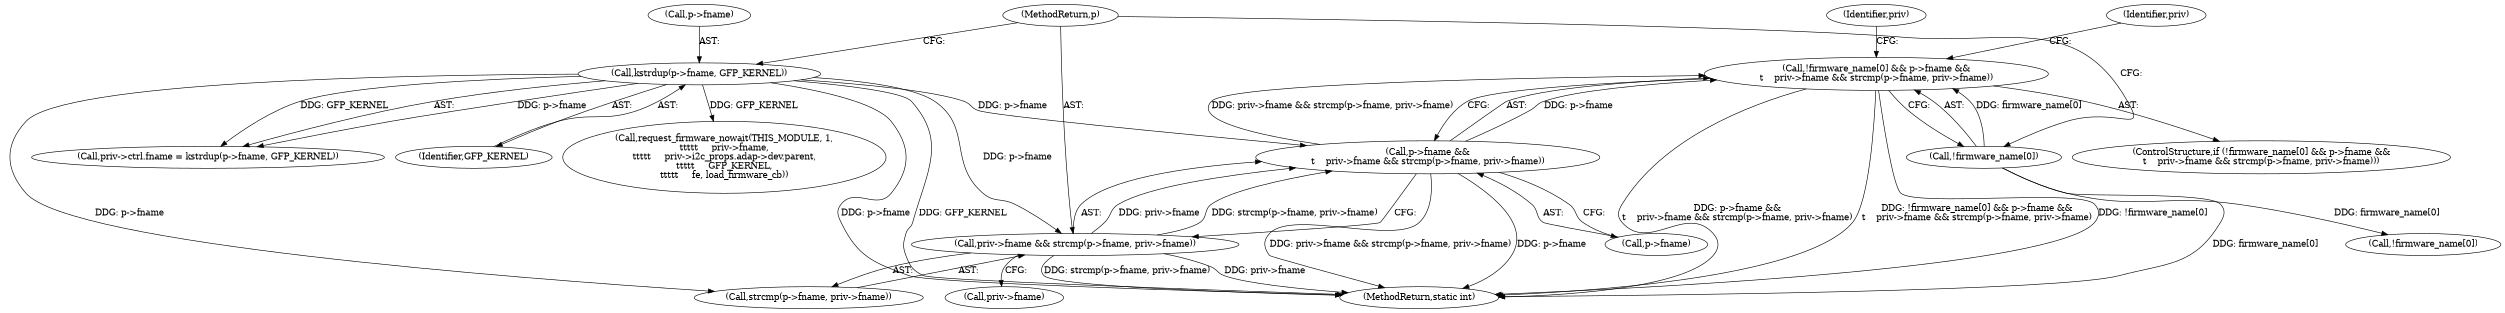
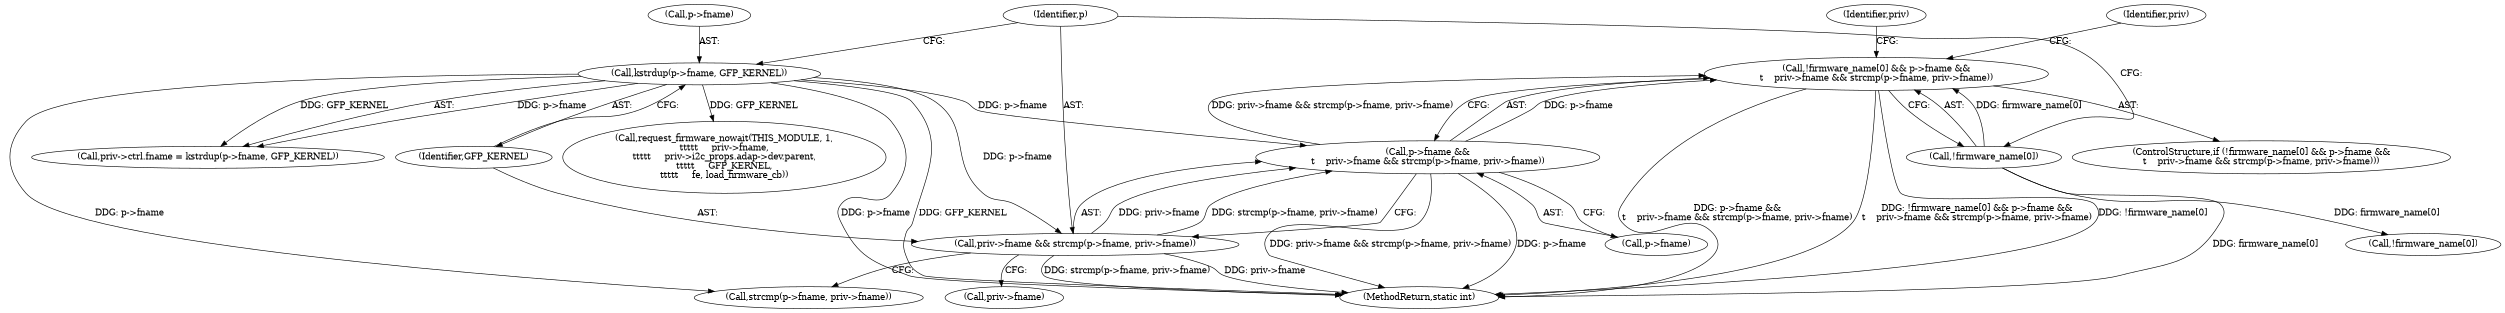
  digraph {
    fontname="DejaVu Serif"
    node [fontname="DejaVu Serif"]
    edge [fontname="DejaVu Serif"]
    n1 [label="(Call,!firmware_name[0] && p->fname &&\n\t    priv->fname && strcmp(p->fname, priv->fname))"]
    n2 [label="(Call,!firmware_name[0])"]
    n3 [label="(Call,p->fname &&\n\t    priv->fname && strcmp(p->fname, priv->fname))"]
    n4 [label="(MethodReturn,static int)"]
    n5 [label="(ControlStructure,if (!firmware_name[0] && p->fname &&\n\t    priv->fname && strcmp(p->fname, priv->fname)))"]
    n6 [label="(Call,!firmware_name[0])"]
    n7 [label="(Call,priv->fname && strcmp(p->fname, priv->fname))"]
    n8 [label="(Call,p->fname)"]
    n9 [label="(Call,strcmp(p->fname, priv->fname))"]
    n10 [label="(Call,priv->fname)"]
    n11 [label="(Call,kstrdup(p->fname, GFP_KERNEL))"]
    n12 [label="(Call,request_firmware_nowait(THIS_MODULE, 1,\n\t\t\t\t\t     priv->fname,\n\t\t\t\t\t     priv->i2c_props.adap->dev.parent,\n\t\t\t\t\t     GFP_KERNEL,\n\t\t\t\t\t     fe, load_firmware_cb))"]
    n13 [label="(Identifier,GFP_KERNEL)"]
    n14 [label="(Call,priv->ctrl.fname = kstrdup(p->fname, GFP_KERNEL))"]
-   n15 [label="(MethodReturn,p)"]
+   n15 [label="(Identifier,p)"]
    n16 [label="(Call,p->fname)"]
    n17 [label="(Identifier,priv)"]
    n18 [label="(Identifier,priv)"]
    n1 -> n2 [label="CFG: "]
    n1 -> n3 [label="CFG: "]
    n1 -> n4 [label="DDG: p->fname &&\n\t    priv->fname && strcmp(p->fname, priv->fname)"]
    n1 -> n4 [label="DDG: !firmware_name[0] && p->fname &&\n\t    priv->fname && strcmp(p->fname, priv->fname)"]
    n1 -> n4 [label="DDG: !firmware_name[0]"]
    n1 -> n5 [label="AST: "]
    n2 -> n1 [label="AST: "]
    n2 -> n1 [label="DDG: firmware_name[0]"]
    n2 -> n4 [label="DDG: firmware_name[0]"]
    n2 -> n6 [label="DDG: firmware_name[0]"]
    n3 -> n1 [label="AST: "]
    n3 -> n1 [label="DDG: p->fname"]
    n3 -> n1 [label="DDG: priv->fname && strcmp(p->fname, priv->fname)"]
    n3 -> n4 [label="DDG: priv->fname && strcmp(p->fname, priv->fname)"]
    n3 -> n4 [label="DDG: p->fname"]
    n3 -> n7 [label="CFG: "]
    n3 -> n8 [label="CFG: "]
    n7 -> n3 [label="AST: "]
    n7 -> n3 [label="DDG: priv->fname"]
    n7 -> n3 [label="DDG: strcmp(p->fname, priv->fname)"]
    n7 -> n4 [label="DDG: strcmp(p->fname, priv->fname)"]
    n7 -> n4 [label="DDG: priv->fname"]
-   n7 -> n9 [label="AST: "]
+   n7 -> n9 [label="CFG: "]
    n7 -> n10 [label="CFG: "]
    n8 -> n3 [label="AST: "]
-   n9 -> n7 [label="AST: "]
+   n13 -> n7 [label="AST: "]
    n11 -> n3 [label="DDG: p->fname"]
    n11 -> n4 [label="DDG: GFP_KERNEL"]
    n11 -> n4 [label="DDG: p->fname"]
    n11 -> n7 [label="DDG: p->fname"]
    n11 -> n9 [label="DDG: p->fname"]
    n11 -> n12 [label="DDG: GFP_KERNEL"]
    n11 -> n13 [label="AST: "]
    n11 -> n14 [label="AST: "]
    n11 -> n14 [label="DDG: p->fname"]
    n11 -> n14 [label="DDG: GFP_KERNEL"]
-   n13 -> n11 [label="AST: "]
+   n13 -> n11 [label="CFG: "]
    n15 -> n2 [label="CFG: "]
    n15 -> n7 [label="AST: "]
    n15 -> n11 [label="CFG: "]
    n16 -> n11 [label="AST: "]
    n17 -> n1 [label="CFG: "]
    n18 -> n1 [label="CFG: "]
  }
